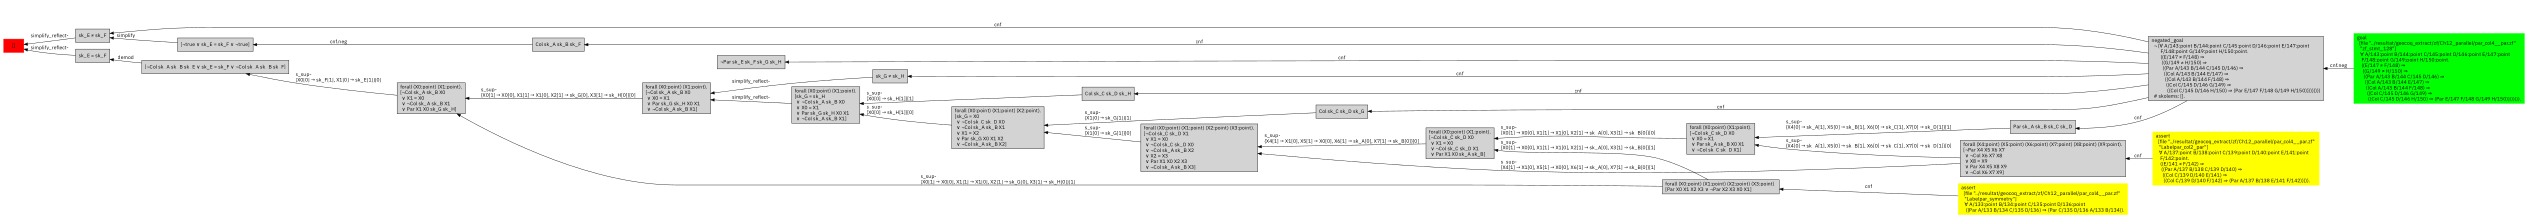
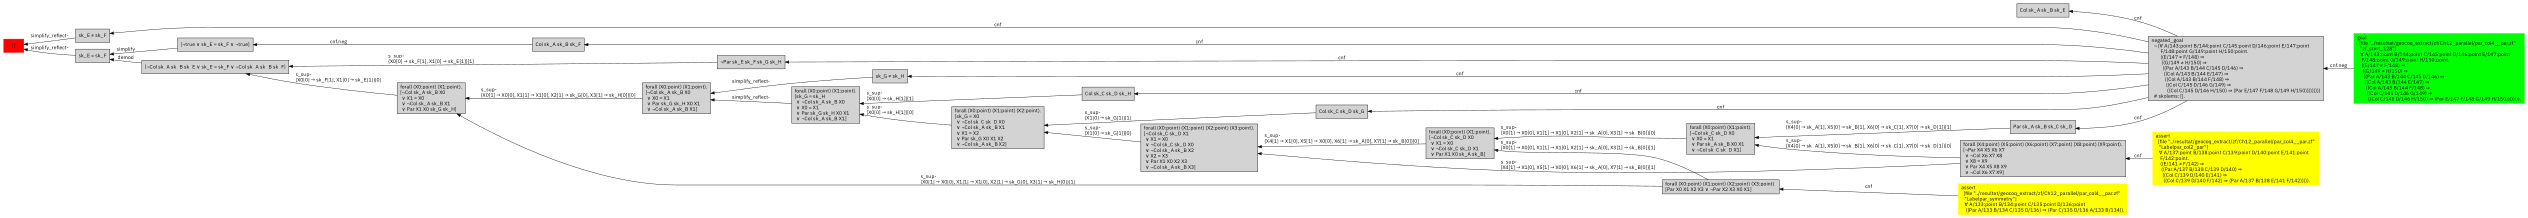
  digraph {
    fontname="IBM Plex Sans"
    rankdir=LR
    node [fontname="IBM Plex Sans" shape=box style=filled]
    edge [dir=back fontname="IBM Plex Sans"]
    n1 [color=red label="[]"]
    n2 [label="sk_E ≠ sk_F\l"]
    n3 [label="sk_E = sk_F\l"]
    n4 [label="negated_goal\l  ¬ (∀ A/143:point B/144:point C/145:point D/146:point E/147:point \l        F/148:point G/149:point H/150:point.\l        ((E/147 ≠ F/148) ⇒\l         ((G/149 ≠ H/150) ⇒\l          ((Par A/143 B/144 C/145 D/146) ⇒\l           ((Col A/143 B/144 E/147) ⇒\l            ((Col A/143 B/144 F/148) ⇒\l             ((Col C/145 D/146 G/149) ⇒\l              ((Col C/145 D/146 H/150) ⇒ (Par E/147 F/148 G/149 H/150)))))))))\l  # skolems: [].\l"]
    n5 [label="[¬true ∨ sk_E = sk_F ∨ ¬true]\l"]
    n6 [label="[¬Col sk_A sk_B sk_E ∨ sk_E = sk_F ∨ ¬Col sk_A sk_B sk_F]\l"]
    n7 [color=green label="goal\l  [file \"../resultat/geocoq_extract/zf/Ch12_parallel/par_col4__par.zf\" \l   \"zf_stmt_128\"]\l  ∀ A/143:point B/144:point C/145:point D/146:point E/147:point \l    F/148:point G/149:point H/150:point.\l    ((E/147 ≠ F/148) ⇒\l     ((G/149 ≠ H/150) ⇒\l      ((Par A/143 B/144 C/145 D/146) ⇒\l       ((Col A/143 B/144 E/147) ⇒\l        ((Col A/143 B/144 F/148) ⇒\l         ((Col C/145 D/146 G/149) ⇒\l          ((Col C/145 D/146 H/150) ⇒ (Par E/147 F/148 G/149 H/150)))))))).\l"]
    n8 [label="Col sk_A sk_B sk_F\l"]
+   n9 [label="Col sk_A sk_B sk_E\l"]
    n10 [label="¬Par sk_E sk_F sk_G sk_H\l"]
    n11 [label="forall (X0:point) (X1:point).\l[¬Col sk_A sk_B X0\l ∨ X1 = X0\l ∨ ¬Col sk_A sk_B X1\l ∨ Par X1 X0 sk_G sk_H]\l"]
    n12 [label="forall (X0:point) (X1:point) (X2:point) (X3:point).\l[Par X0 X1 X2 X3 ∨ ¬Par X2 X3 X0 X1]\l"]
    n13 [label="forall (X0:point) (X1:point).\l[¬Col sk_A sk_B X0\l ∨ X0 = X1\l ∨ Par sk_G sk_H X0 X1\l ∨ ¬Col sk_A sk_B X1]\l"]
    n14 [color=yellow label="assert\l  [file \"../resultat/geocoq_extract/zf/Ch12_parallel/par_col4__par.zf\" \l   \"Labelpar_symmetry\"]\l  ∀ A/133:point B/134:point C/135:point D/136:point.\l    ((Par A/133 B/134 C/135 D/136) ⇒ (Par C/135 D/136 A/133 B/134)).\l"]
    n15 [label="sk_G ≠ sk_H\l"]
    n16 [label="forall (X0:point) (X1:point).\l[sk_G = sk_H\l ∨ ¬Col sk_A sk_B X0\l ∨ X0 = X1\l ∨ Par sk_G sk_H X0 X1\l ∨ ¬Col sk_A sk_B X1]\l"]
    n17 [label="forall (X0:point) (X1:point) (X2:point).\l[sk_G = X0\l ∨ ¬Col sk_C sk_D X0\l ∨ ¬Col sk_A sk_B X1\l ∨ X1 = X2\l ∨ Par sk_G X0 X1 X2\l ∨ ¬Col sk_A sk_B X2]\l"]
    n18 [label="Col sk_C sk_D sk_H\l"]
    n19 [label="forall (X0:point) (X1:point) (X2:point) (X3:point).\l[¬Col sk_C sk_D X1\l ∨ X1 = X0\l ∨ ¬Col sk_C sk_D X0\l ∨ ¬Col sk_A sk_B X2\l ∨ X2 = X3\l ∨ Par X1 X0 X2 X3\l ∨ ¬Col sk_A sk_B X3]\l"]
    n20 [label="Col sk_C sk_D sk_G\l"]
    n21 [label="forall (X4:point) (X5:point) (X6:point) (X7:point) (X8:point) (X9:point).\l[¬Par X4 X5 X6 X7\l ∨ ¬Col X6 X7 X8\l ∨ X8 = X9\l ∨ Par X4 X5 X8 X9\l ∨ ¬Col X6 X7 X9]\l"]
    n22 [label="forall (X0:point) (X1:point).\l[¬Col sk_C sk_D X0\l ∨ X1 = X0\l ∨ ¬Col sk_C sk_D X1\l ∨ Par X1 X0 sk_A sk_B]\l"]
    n23 [color=yellow label="assert\l  [file \"../resultat/geocoq_extract/zf/Ch12_parallel/par_col4__par.zf\" \l   \"Labelpar_col2_par\"]\l  ∀ A/137:point B/138:point C/139:point D/140:point E/141:point \l    F/142:point.\l    ((E/141 ≠ F/142) ⇒\l     ((Par A/137 B/138 C/139 D/140) ⇒\l      ((Col C/139 D/140 E/141) ⇒\l       ((Col C/139 D/140 F/142) ⇒ (Par A/137 B/138 E/141 F/142))))).\l"]
    n24 [label="forall (X0:point) (X1:point).\l[¬Col sk_C sk_D X0\l ∨ X0 = X1\l ∨ Par sk_A sk_B X0 X1\l ∨ ¬Col sk_C sk_D X1]\l"]
    n25 [label="Par sk_A sk_B sk_C sk_D\l"]
    n1 -> n2 [label="simplify_reflect-"]
    n1 -> n3 [label="simplify_reflect-"]
    n2 -> n4 [label=cnf]
-   n2 -> n5 [label=simplify]
+   n3 -> n5 [label=simplify]
    n3 -> n6 [label=demod]
    n4 -> n7 [label="cnf.neg"]
    n5 -> n8 [label="cnf.neg"]
+   n6 -> n10 [label="s_sup-\l\{X0[0] → sk_F[1], X1[0] → sk_E[1]\}[1]\l"]
    n6 -> n11 [label="s_sup-\l\{X0[0] → sk_F[1], X1[0] → sk_E[1]\}[0]\l"]
    n8 -> n4 [label=cnf]
+   n9 -> n4 [label=cnf]
    n10 -> n4 [label=cnf]
    n11 -> n12 [label="s_sup-\l\{X0[1] → X0[0], X1[1] → X1[0], X2[1] → sk_G[0], X3[1] → sk_H[0]\}[1]\l"]
    n11 -> n13 [label="s_sup-\l\{X0[1] → X0[0], X1[1] → X1[0], X2[1] → sk_G[0], X3[1] → sk_H[0]\}[0]\l"]
    n12 -> n14 [label=cnf]
    n13 -> n15 [label="simplify_reflect-"]
    n13 -> n16 [label="simplify_reflect-"]
    n15 -> n4 [label=cnf]
    n16 -> n17 [label="s_sup-\l\{X0[0] → sk_H[1]\}[0]\l"]
    n16 -> n18 [label="s_sup-\l\{X0[0] → sk_H[1]\}[1]\l"]
    n17 -> n19 [label="s_sup-\l\{X1[0] → sk_G[1]\}[0]\l"]
    n17 -> n20 [label="s_sup-\l\{X1[0] → sk_G[1]\}[1]\l"]
    n18 -> n4 [label=cnf]
    n19 -> n21 [label="s_sup-\l\{X4[1] → X1[0], X5[1] → X0[0], X6[1] → sk_A[0], X7[1] → sk_B[0]\}[1]\l"]
    n19 -> n22 [label="s_sup-\l\{X4[1] → X1[0], X5[1] → X0[0], X6[1] → sk_A[0], X7[1] → sk_B[0]\}[0]\l"]
    n20 -> n4 [label=cnf]
    n21 -> n23 [label=cnf]
    n22 -> n12 [label="s_sup-\l\{X0[1] → X0[0], X1[1] → X1[0], X2[1] → sk_A[0], X3[1] → sk_B[0]\}[1]\l"]
    n22 -> n24 [label="s_sup-\l\{X0[1] → X0[0], X1[1] → X1[0], X2[1] → sk_A[0], X3[1] → sk_B[0]\}[0]\l"]
    n24 -> n21 [label="s_sup-\l\{X4[0] → sk_A[1], X5[0] → sk_B[1], X6[0] → sk_C[1], X7[0] → sk_D[1]\}[0]\l"]
    n24 -> n25 [label="s_sup-\l\{X4[0] → sk_A[1], X5[0] → sk_B[1], X6[0] → sk_C[1], X7[0] → sk_D[1]\}[1]\l"]
    n25 -> n4 [label=cnf]
  }
